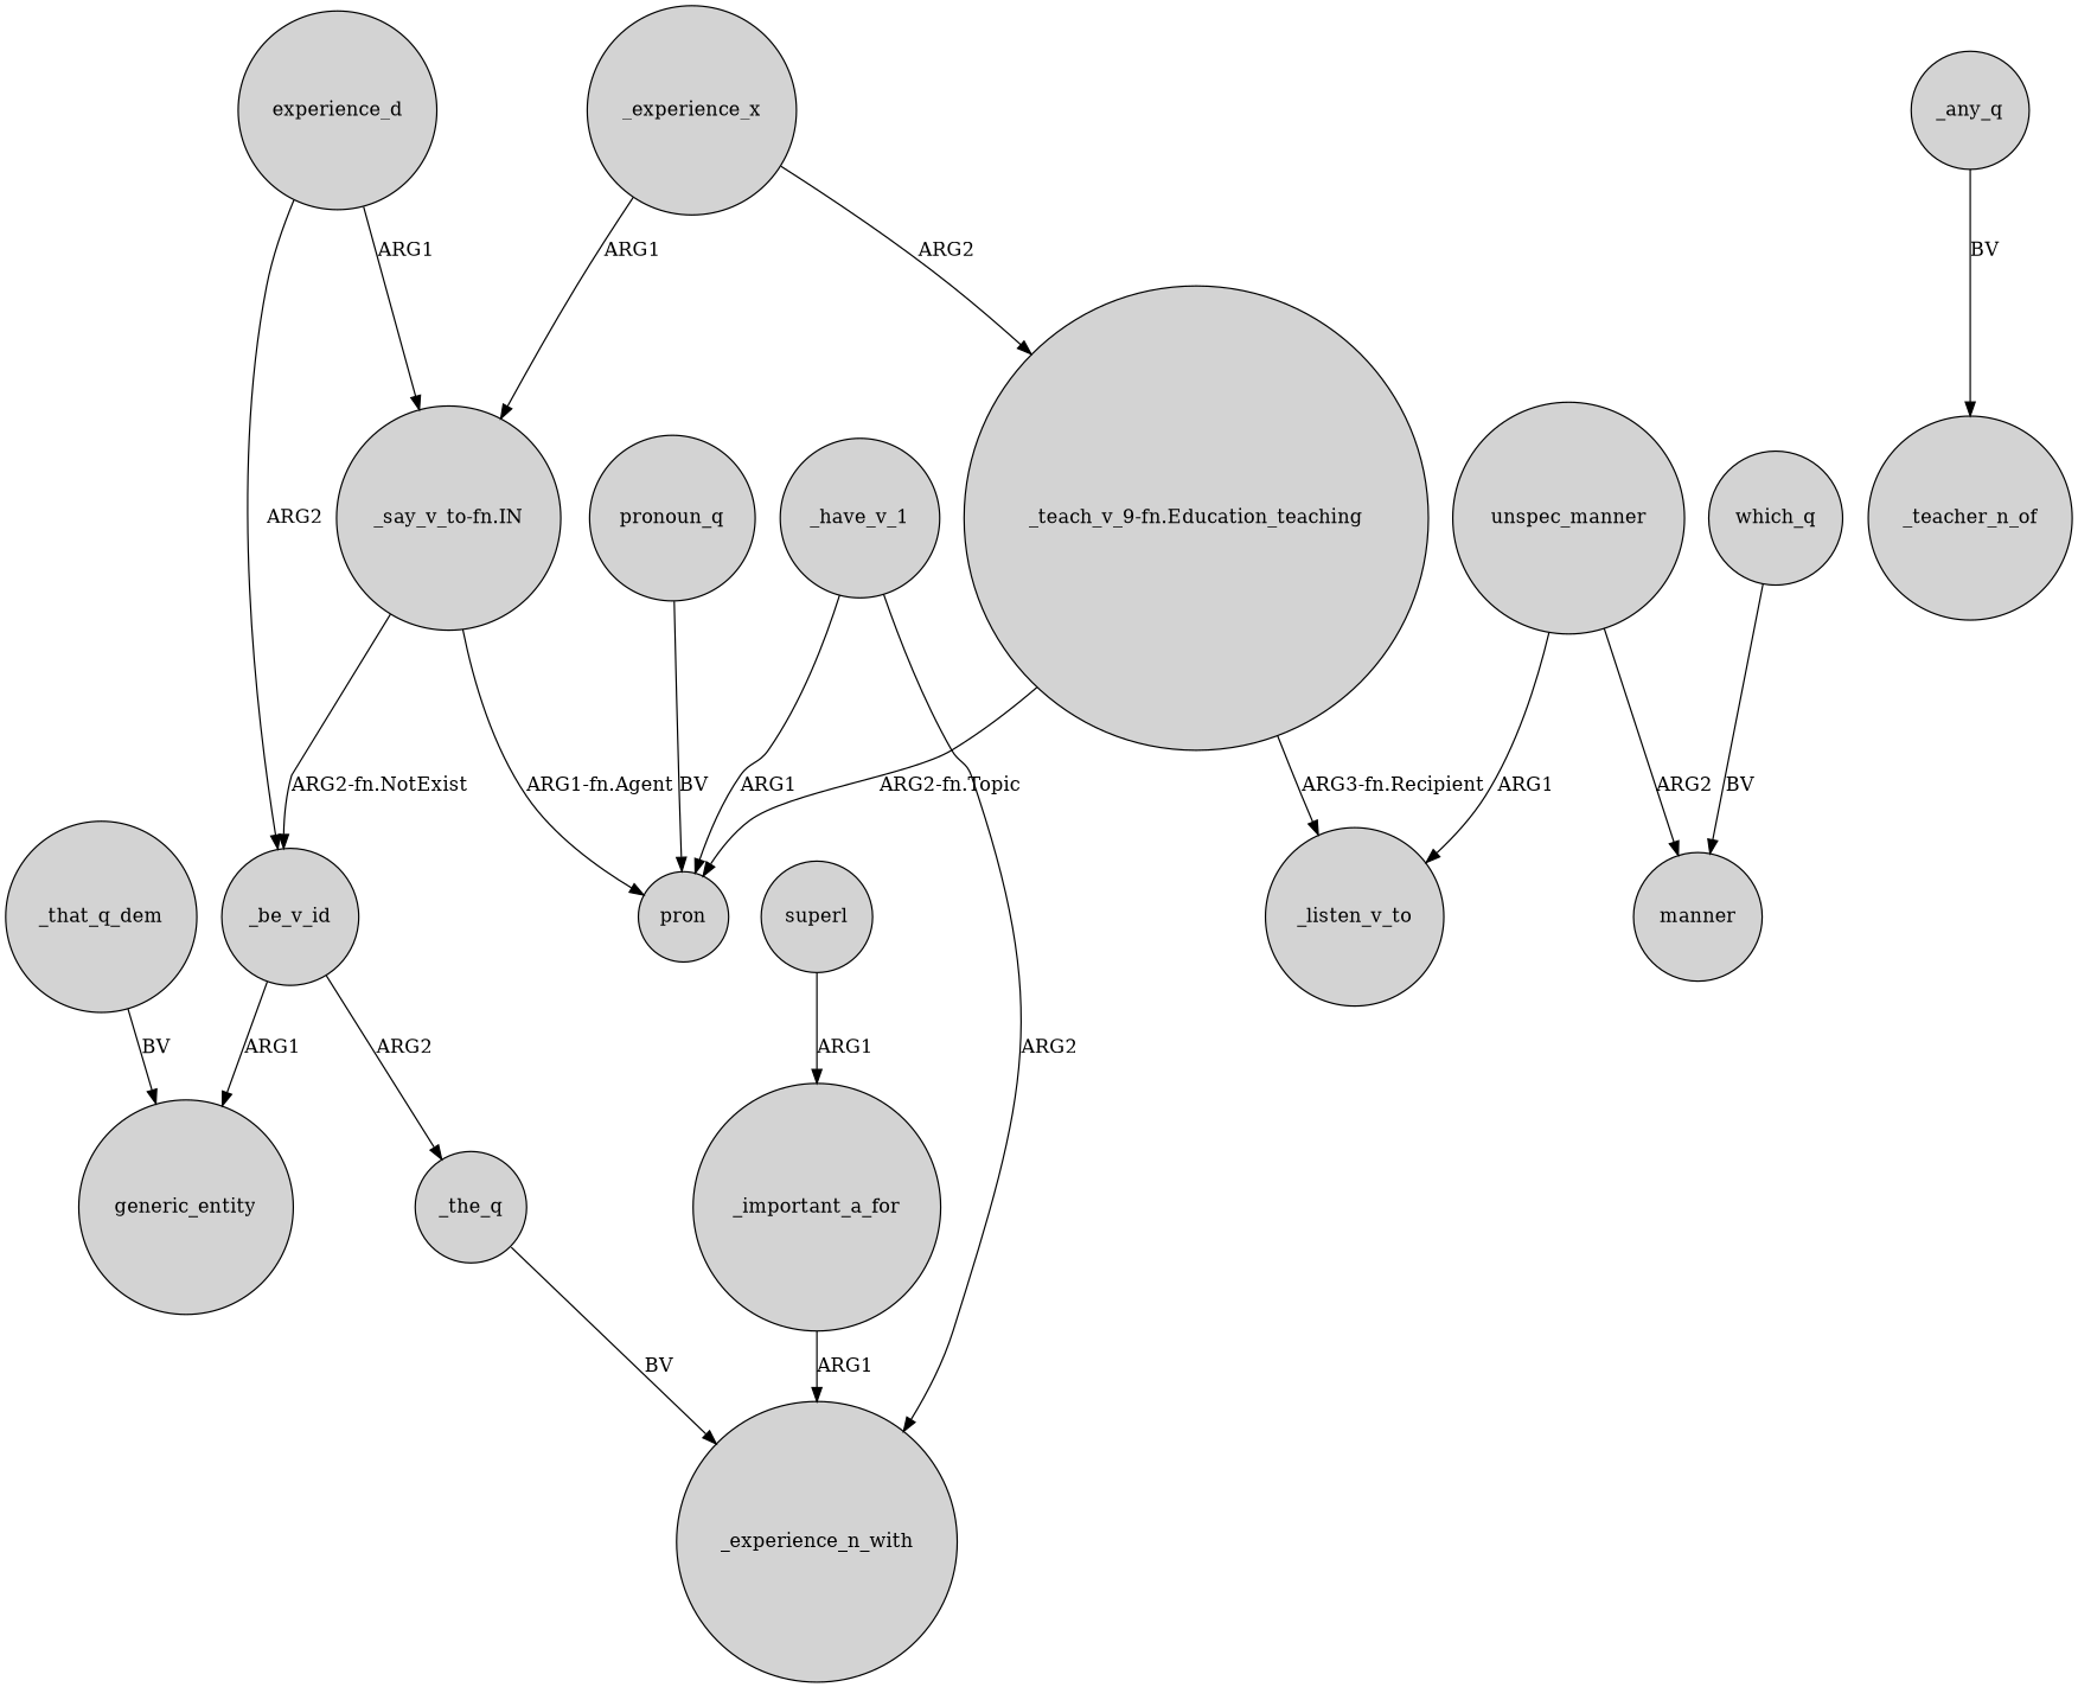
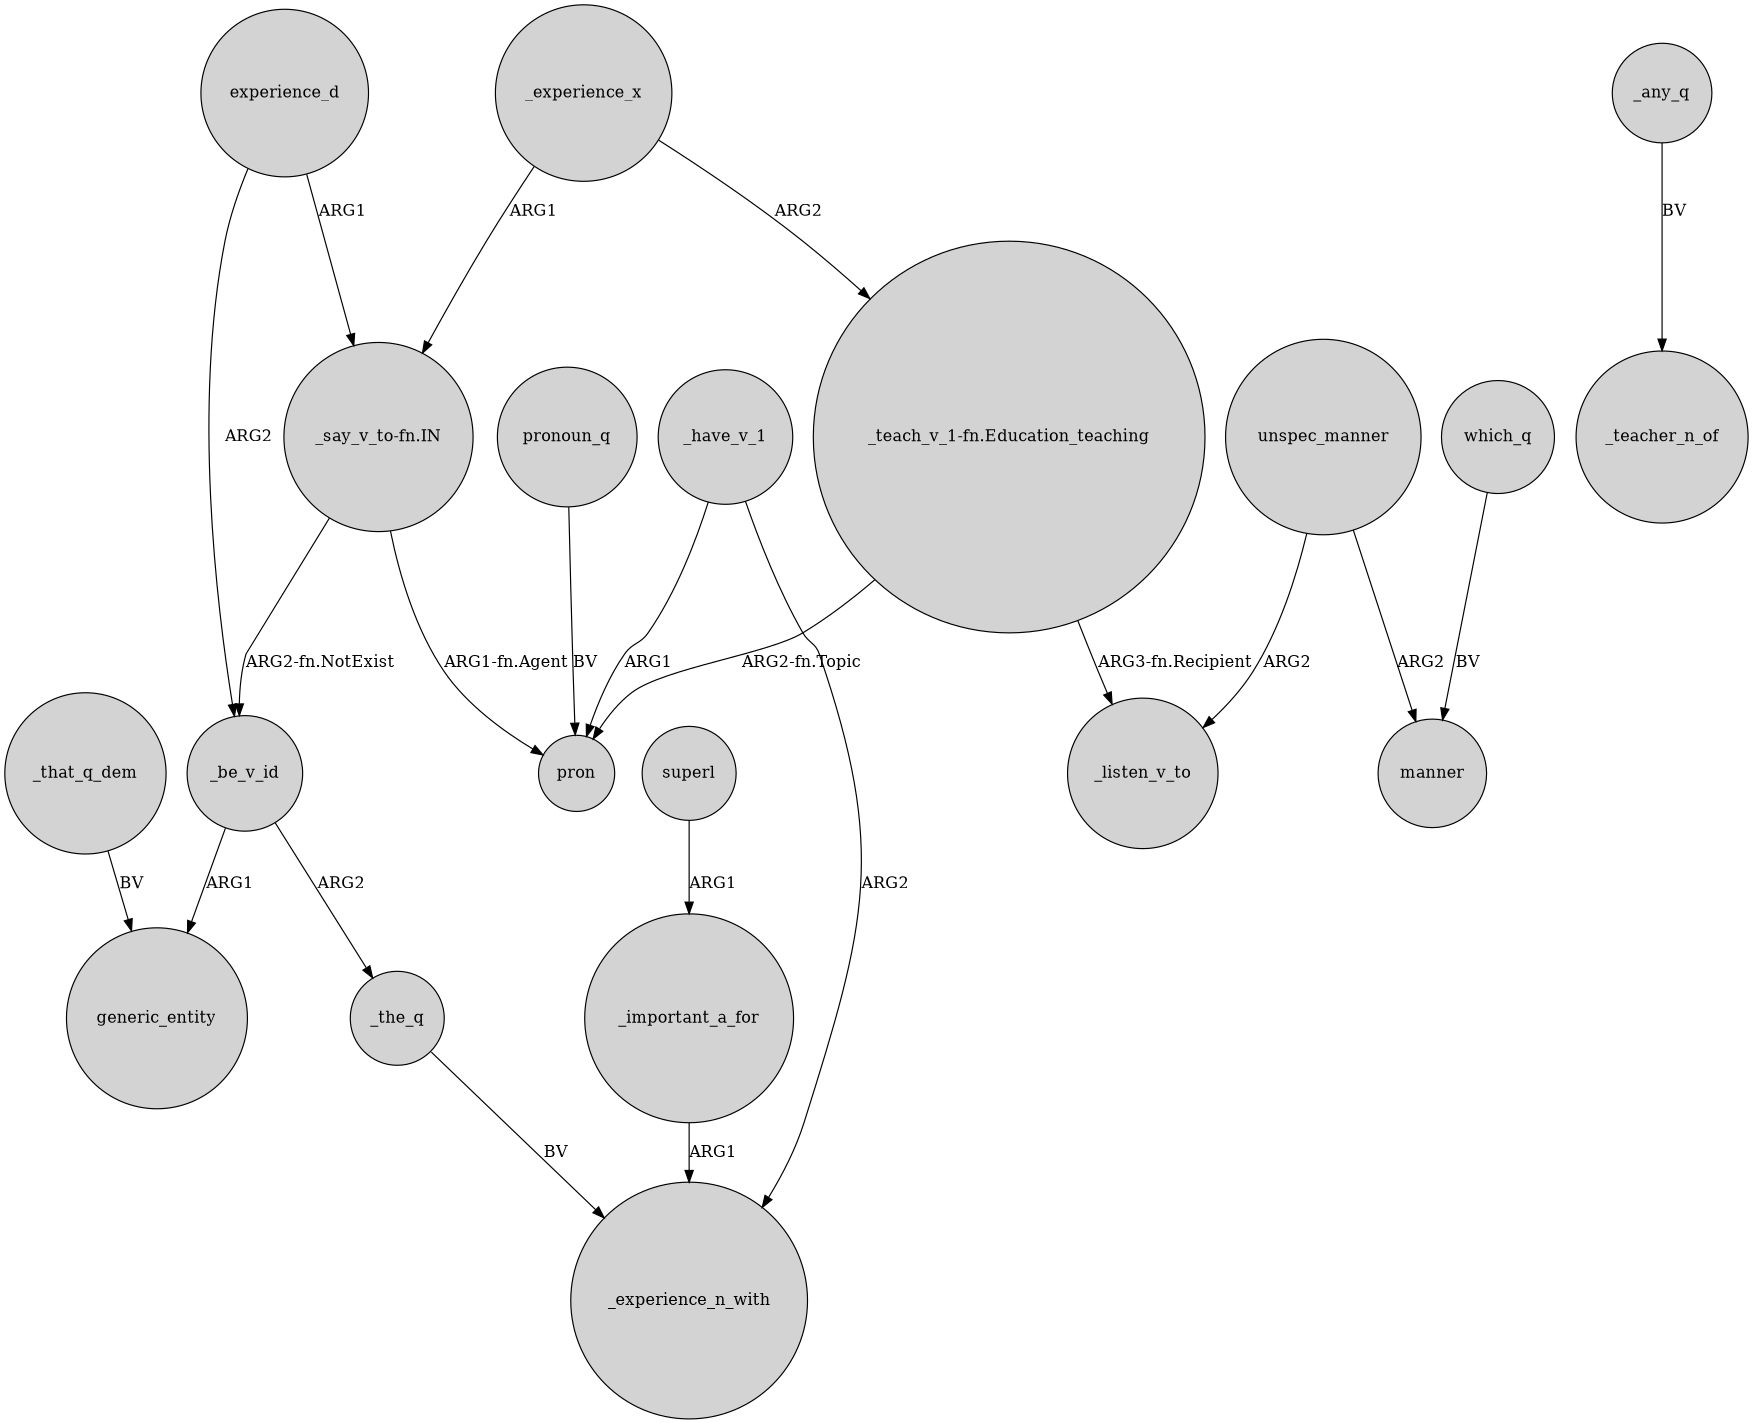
  digraph {
    node [shape=circle style=filled]
    n1 [label=experience_d]
    _be_v_id
    "_say_v_to-fn.IN"
    generic_entity
    _the_q
    pron
    _have_v_1
    _experience_n_with
-   "_teach_v_1-fn.Education_teaching" [label="_teach_v_9-fn.Education_teaching"]
+   "_teach_v_1-fn.Education_teaching"
    _listen_v_to
    unspec_manner
    manner
    _that_q_dem
    superl
    _important_a_for
    which_q
    pronoun_q
    _any_q
    _teacher_n_of
    n20 [label=_experience_x]
    n1 -> _be_v_id [label=ARG2]
    n1 -> "_say_v_to-fn.IN" [label=ARG1]
    _be_v_id -> generic_entity [label=ARG1]
    _be_v_id -> _the_q [label=ARG2]
    "_say_v_to-fn.IN" -> _be_v_id [label="ARG2-fn.NotExist"]
    "_say_v_to-fn.IN" -> pron [label="ARG1-fn.Agent"]
    _the_q -> _experience_n_with [label=BV]
    _have_v_1 -> pron [label=ARG1]
    _have_v_1 -> _experience_n_with [label=ARG2]
    "_teach_v_1-fn.Education_teaching" -> pron [label="ARG2-fn.Topic"]
    "_teach_v_1-fn.Education_teaching" -> _listen_v_to [label="ARG3-fn.Recipient"]
-   unspec_manner -> _listen_v_to [label=ARG1]
+   unspec_manner -> _listen_v_to [label=ARG2]
    unspec_manner -> manner [label=ARG2]
    _that_q_dem -> generic_entity [label=BV]
    superl -> _important_a_for [label=ARG1]
    _important_a_for -> _experience_n_with [label=ARG1]
    which_q -> manner [label=BV]
    pronoun_q -> pron [label=BV]
    _any_q -> _teacher_n_of [label=BV]
    n20 -> "_say_v_to-fn.IN" [label=ARG1]
    n20 -> "_teach_v_1-fn.Education_teaching" [label=ARG2]
  }
